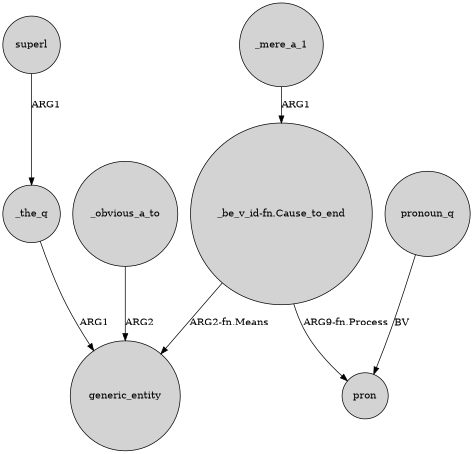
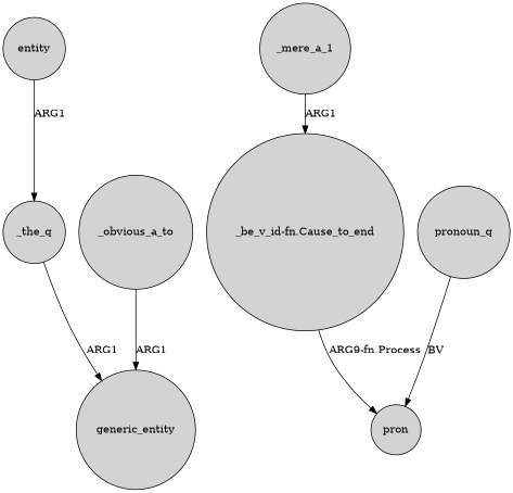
  digraph {
    node [shape=circle style=filled]
    "_be_v_id-fn.Cause_to_end"
    generic_entity
    pron
    _mere_a_1
    _the_q
    _obvious_a_to
    pronoun_q
-   superl
-   "_be_v_id-fn.Cause_to_end" -> generic_entity [label="ARG2-fn.Means"]
+   superl [label=entity]
    "_be_v_id-fn.Cause_to_end" -> pron [label="ARG9-fn.Process"]
    _mere_a_1 -> "_be_v_id-fn.Cause_to_end" [label=ARG1]
    _the_q -> generic_entity [label=ARG1]
-   _obvious_a_to -> generic_entity [label=ARG2]
+   _obvious_a_to -> generic_entity [label=ARG1]
    pronoun_q -> pron [label=BV]
    superl -> _the_q [label=ARG1]
  }
